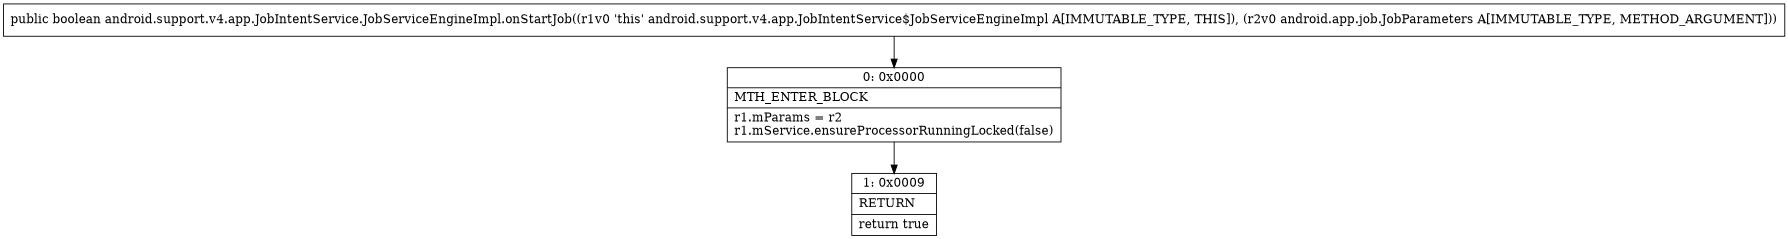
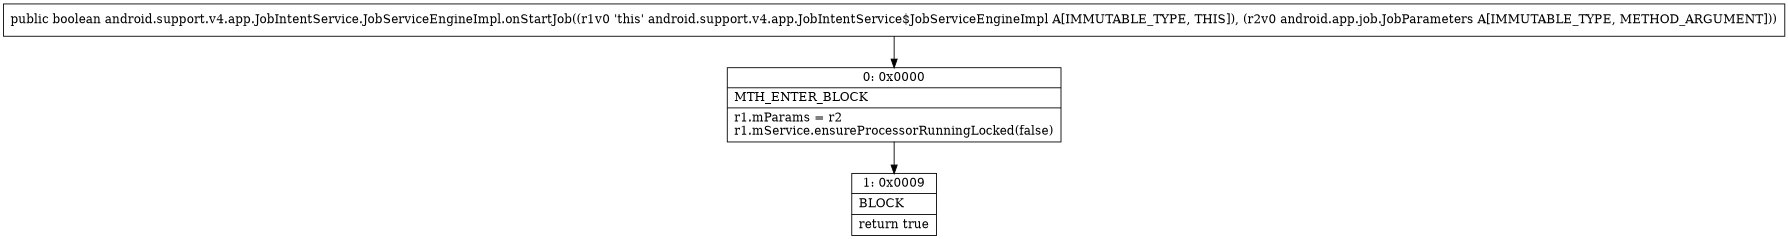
  digraph {
    node [shape=record]
    n1 [label="{0\:\ 0x0000|MTH_ENTER_BLOCK\l|r1.mParams = r2\lr1.mService.ensureProcessorRunningLocked(false)\l}"]
-   n2 [label="{1\:\ 0x0009|RETURN\l|return true\l}"]
+   n2 [label="{1\:\ 0x0009|BLOCK\l|return true\l}"]
    n3 [label="{public boolean android.support.v4.app.JobIntentService.JobServiceEngineImpl.onStartJob((r1v0 'this' android.support.v4.app.JobIntentService$JobServiceEngineImpl A[IMMUTABLE_TYPE, THIS]), (r2v0 android.app.job.JobParameters A[IMMUTABLE_TYPE, METHOD_ARGUMENT])) }"]
    n1 -> n2
    n3 -> n1
  }
